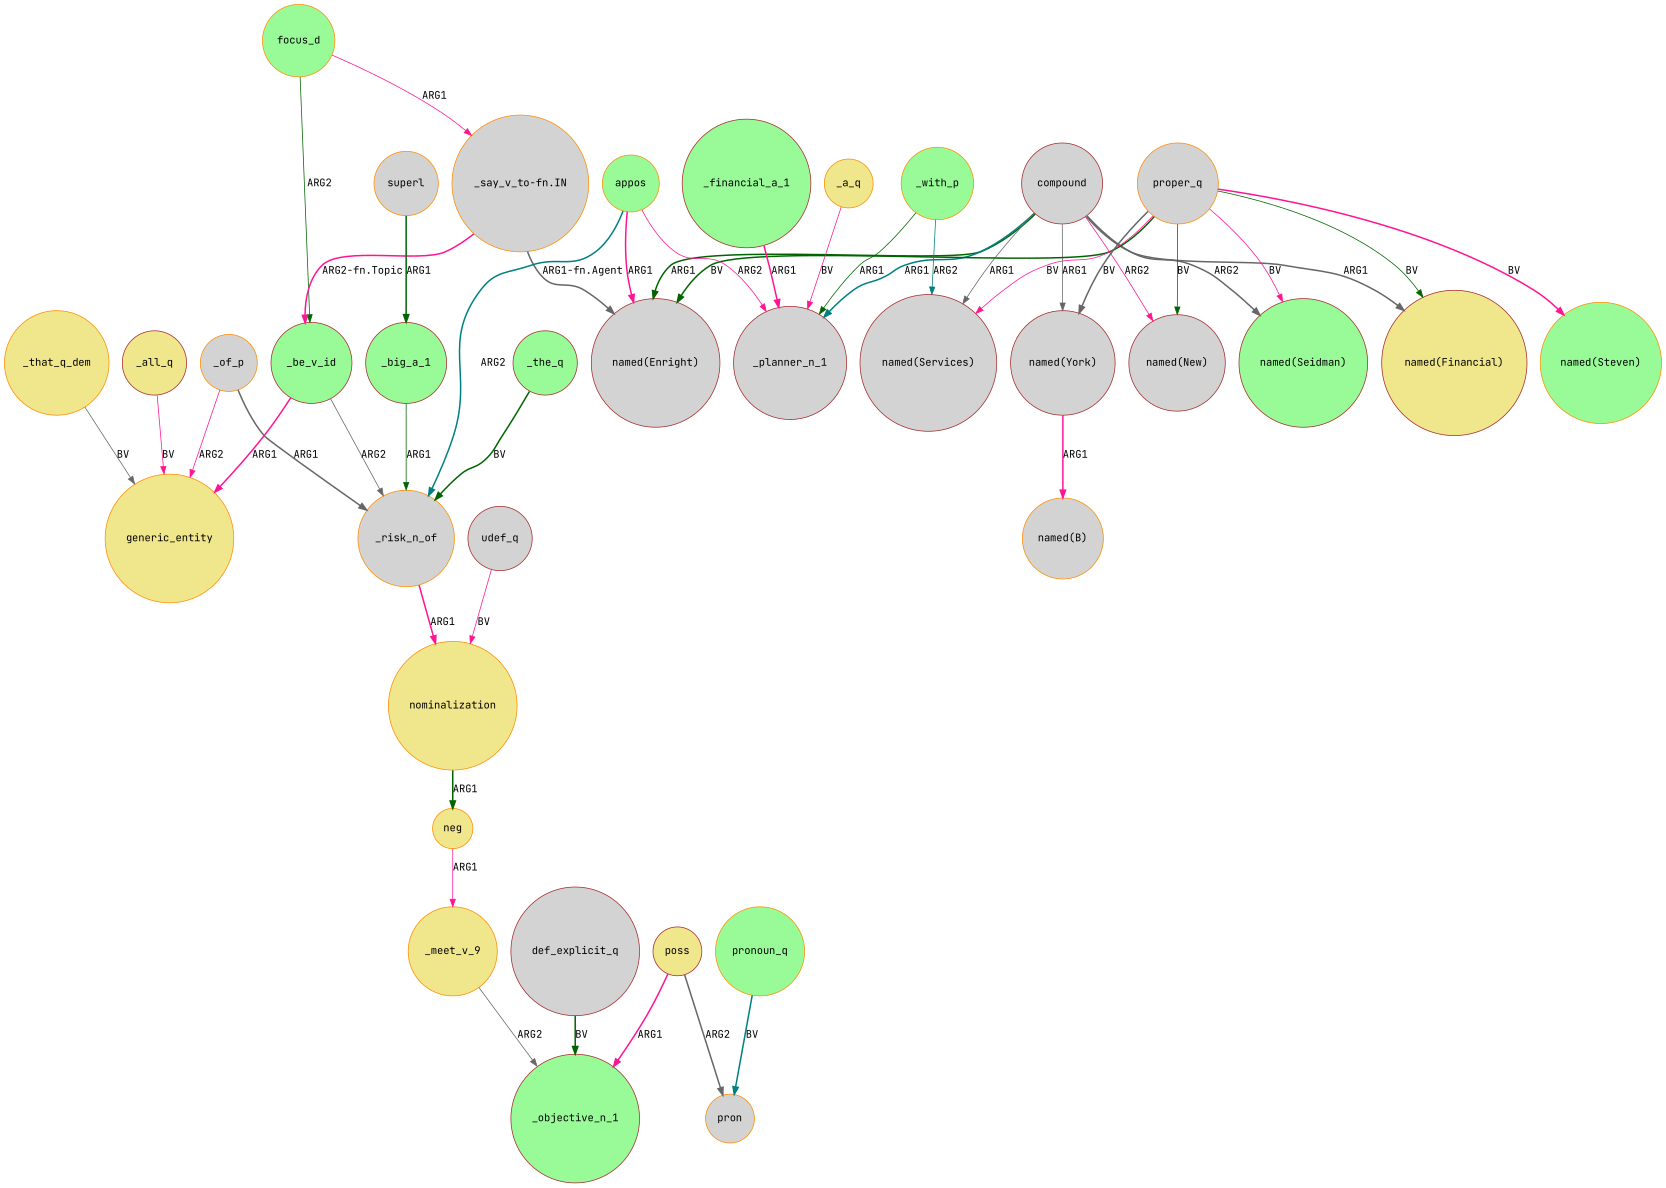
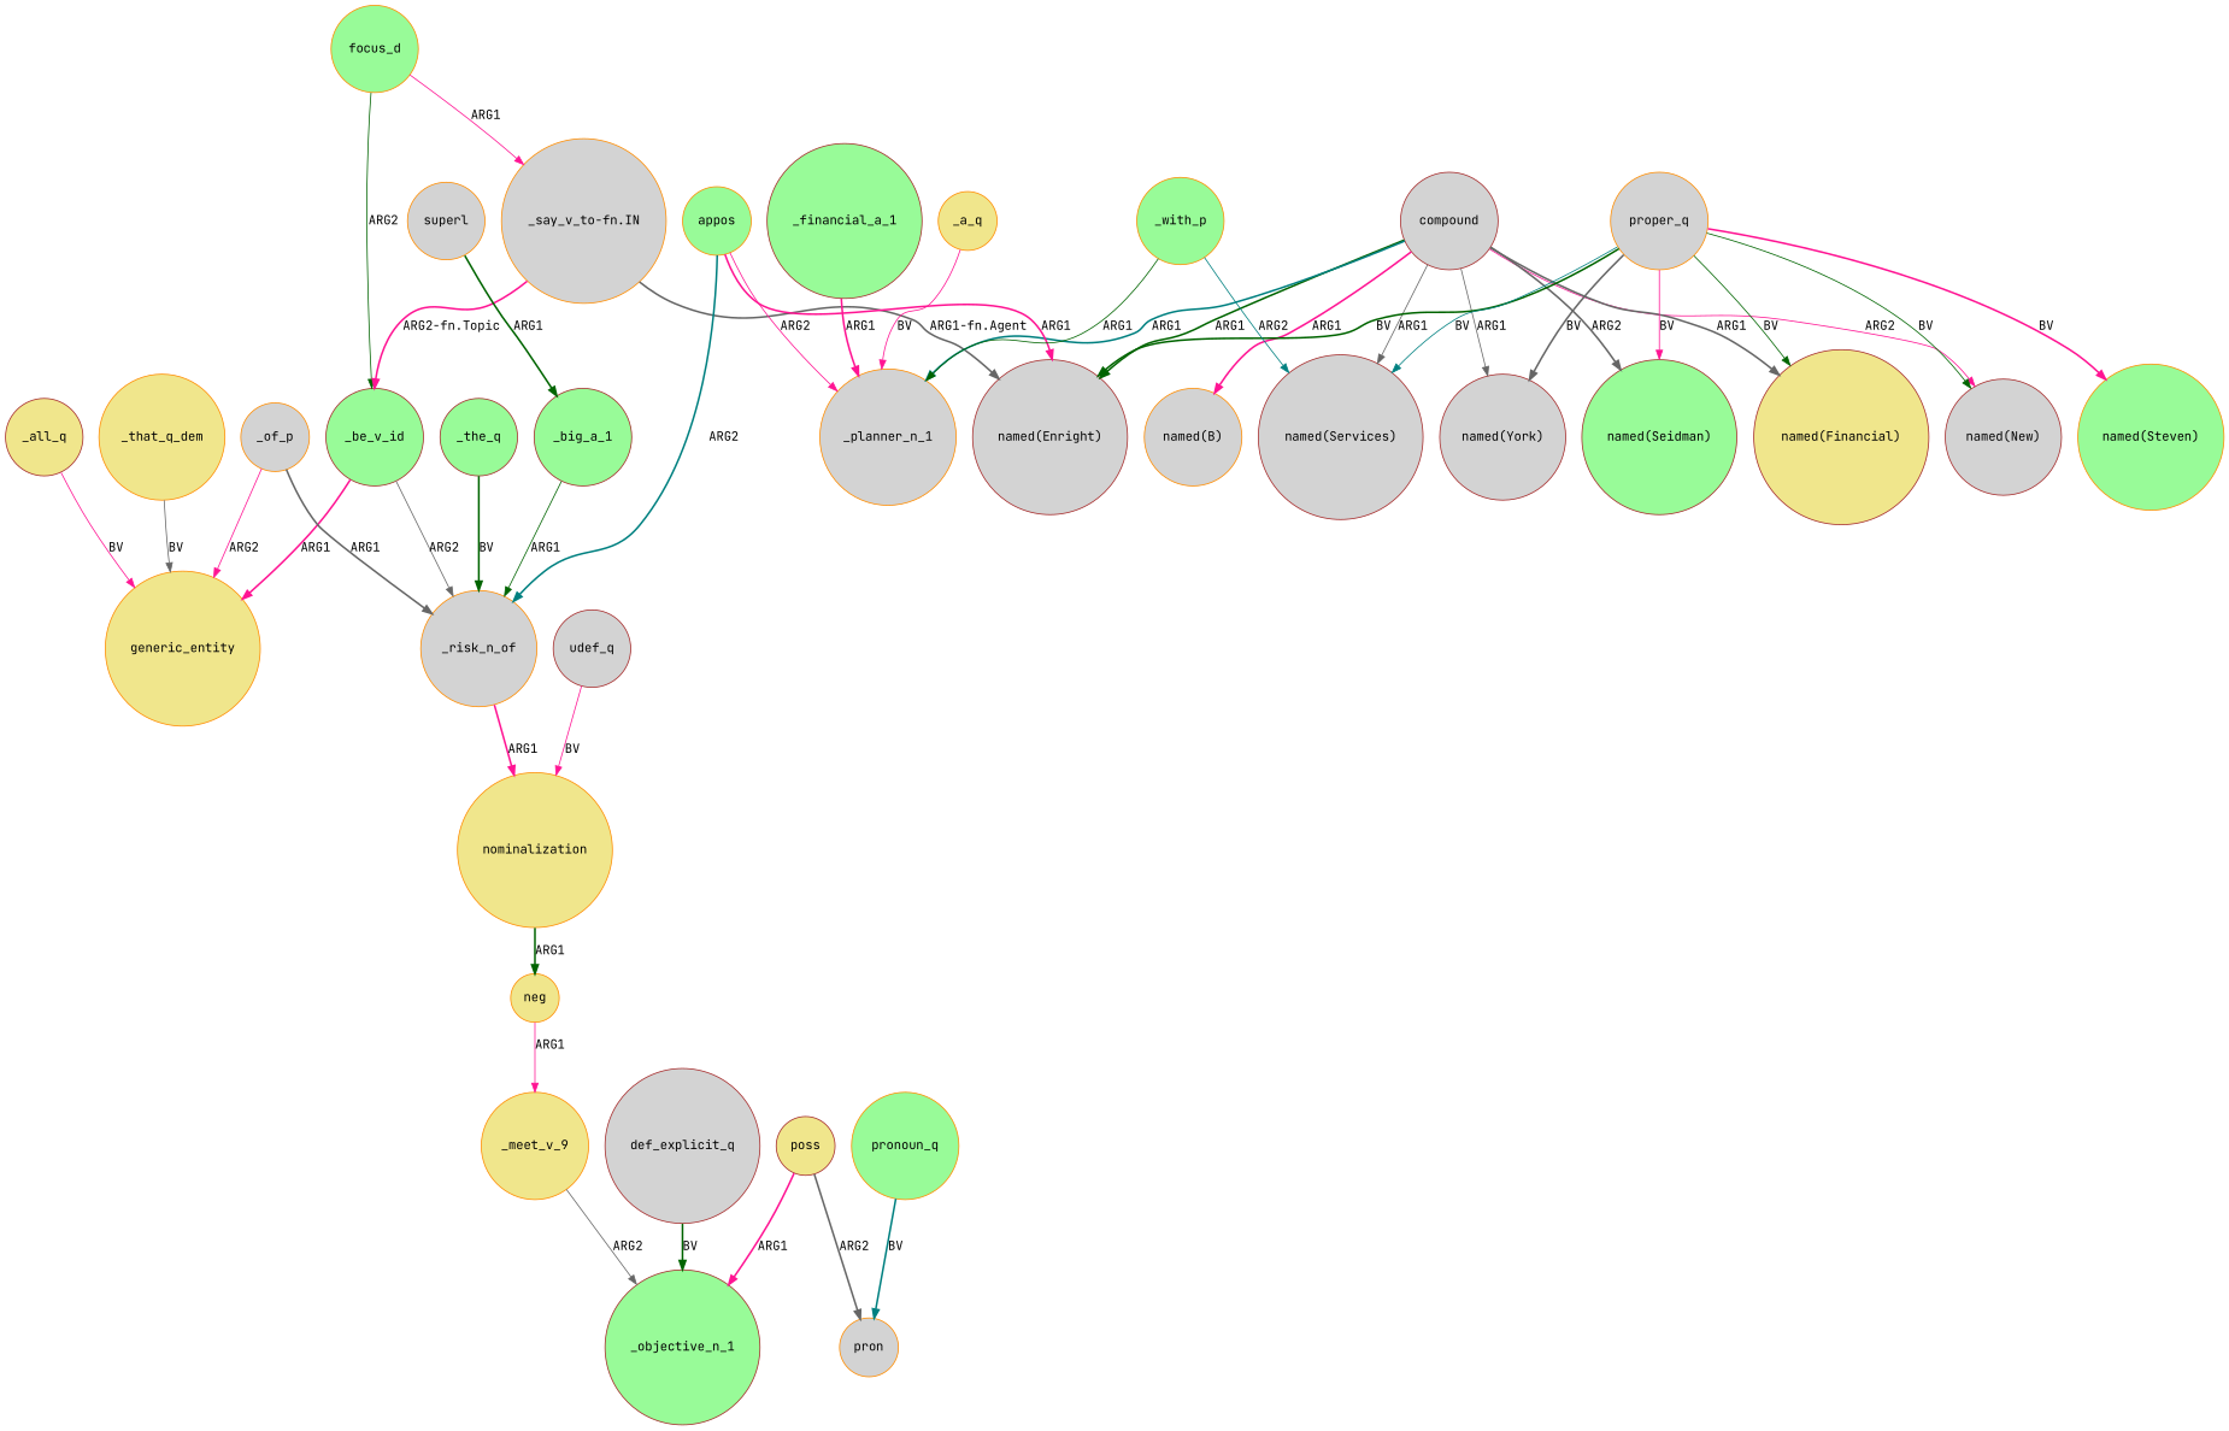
  digraph {
    fontname="JetBrains Mono"
    node [color=darkorange fillcolor=lightgrey fontname="JetBrains Mono" shape=circle style=filled]
    edge [color=deeppink fontname="JetBrains Mono" style=bold]
    focus_d [fillcolor=palegreen]
    _be_v_id [color=brown fillcolor=palegreen]
    "_say_v_to-fn.IN"
    generic_entity [fillcolor=khaki]
    _risk_n_of
    "named(Enright)" [color=brown]
    nominalization [fillcolor=khaki]
    _of_p
    compound [color=brown]
    "named(New)" [color=brown]
-   _planner_n_1 [color=brown]
+   _planner_n_1
    "named(Services)" [color=brown]
    "named(B)"
    "named(Financial)" [color=brown fillcolor=khaki]
    "named(Seidman)" [color=brown fillcolor=palegreen]
    "named(York)" [color=brown]
    "named(Steven)" [fillcolor=palegreen]
    poss [color=brown fillcolor=khaki]
    pron
    _objective_n_1 [color=brown fillcolor=palegreen]
    neg [fillcolor=khaki]
    n22 [fillcolor=khaki label=_meet_v_9]
    _that_q_dem [fillcolor=khaki]
    proper_q
    appos [fillcolor=palegreen]
    _big_a_1 [color=brown fillcolor=palegreen]
    _all_q [color=brown fillcolor=khaki]
    _with_p [fillcolor=palegreen]
    pronoun_q [fillcolor=palegreen]
    _a_q [fillcolor=khaki]
    def_explicit_q [color=brown]
    udef_q [color=brown]
    _financial_a_1 [color=brown fillcolor=palegreen]
    superl
    _the_q [color=brown fillcolor=palegreen]
    focus_d -> _be_v_id [color=darkgreen label=ARG2 style=solid]
    focus_d -> "_say_v_to-fn.IN" [label=ARG1 style=solid]
    _be_v_id -> generic_entity [label=ARG1]
    _be_v_id -> _risk_n_of [color=gray40 label=ARG2 style=solid]
    "_say_v_to-fn.IN" -> _be_v_id [label="ARG2-fn.Topic"]
    "_say_v_to-fn.IN" -> "named(Enright)" [color=gray40 label="ARG1-fn.Agent"]
    _risk_n_of -> nominalization [label=ARG1]
    nominalization -> neg [color=darkgreen label=ARG1]
    _of_p -> generic_entity [label=ARG2 style=solid]
    _of_p -> _risk_n_of [color=gray40 label=ARG1]
    compound -> "named(Enright)" [color=darkgreen label=ARG1]
    compound -> "named(New)" [label=ARG2 style=solid]
    compound -> _planner_n_1 [color=teal label=ARG1]
    compound -> "named(Services)" [color=gray40 label=ARG1 style=solid]
-   "named(York)" -> "named(B)" [label=ARG1]
+   compound -> "named(B)" [label=ARG1]
    compound -> "named(Financial)" [color=gray40 label=ARG1]
    compound -> "named(Seidman)" [color=gray40 label=ARG2]
    compound -> "named(York)" [color=gray40 label=ARG1 style=solid]
    poss -> pron [color=gray40 label=ARG2]
    poss -> _objective_n_1 [label=ARG1]
    neg -> n22 [label=ARG1 style=solid]
    n22 -> _objective_n_1 [color=gray40 label=ARG2 style=solid]
    _that_q_dem -> generic_entity [color=gray40 label=BV style=solid]
    proper_q -> "named(Enright)" [color=darkgreen label=BV]
    proper_q -> "named(New)" [color=darkgreen label=BV style=solid]
-   proper_q -> "named(Services)" [label=BV style=solid]
+   proper_q -> "named(Services)" [color=teal label=BV style=solid]
    proper_q -> "named(Financial)" [color=darkgreen label=BV style=solid]
    proper_q -> "named(Seidman)" [label=BV style=solid]
    proper_q -> "named(York)" [color=gray40 label=BV]
    proper_q -> "named(Steven)" [label=BV]
    appos -> _risk_n_of [color=teal label=ARG2]
    appos -> "named(Enright)" [label=ARG1]
    appos -> _planner_n_1 [label=ARG2 style=solid]
    _big_a_1 -> _risk_n_of [color=darkgreen label=ARG1 style=solid]
    _all_q -> generic_entity [label=BV style=solid]
    _with_p -> _planner_n_1 [color=darkgreen label=ARG1 style=solid]
    _with_p -> "named(Services)" [color=teal label=ARG2 style=solid]
    pronoun_q -> pron [color=teal label=BV]
    _a_q -> _planner_n_1 [label=BV style=solid]
    def_explicit_q -> _objective_n_1 [color=darkgreen label=BV]
    udef_q -> nominalization [label=BV style=solid]
    _financial_a_1 -> _planner_n_1 [label=ARG1]
    superl -> _big_a_1 [color=darkgreen label=ARG1]
    _the_q -> _risk_n_of [color=darkgreen label=BV]
  }
